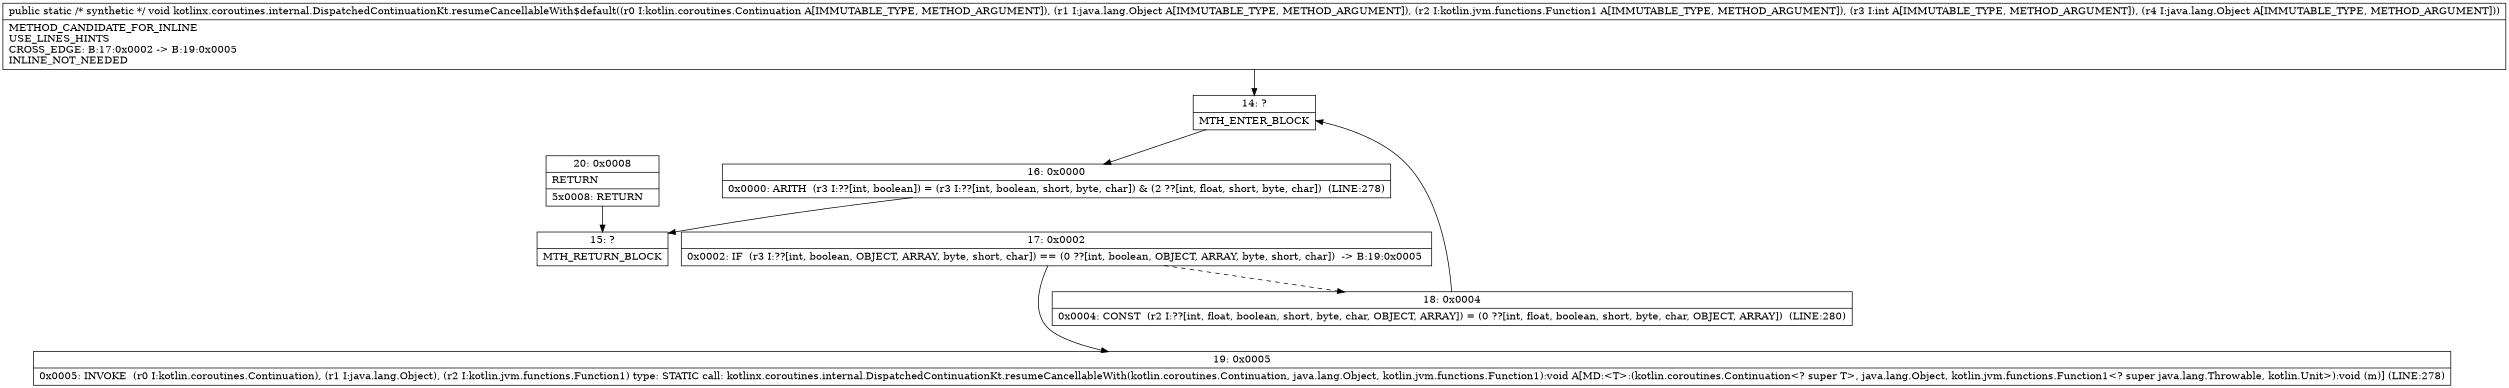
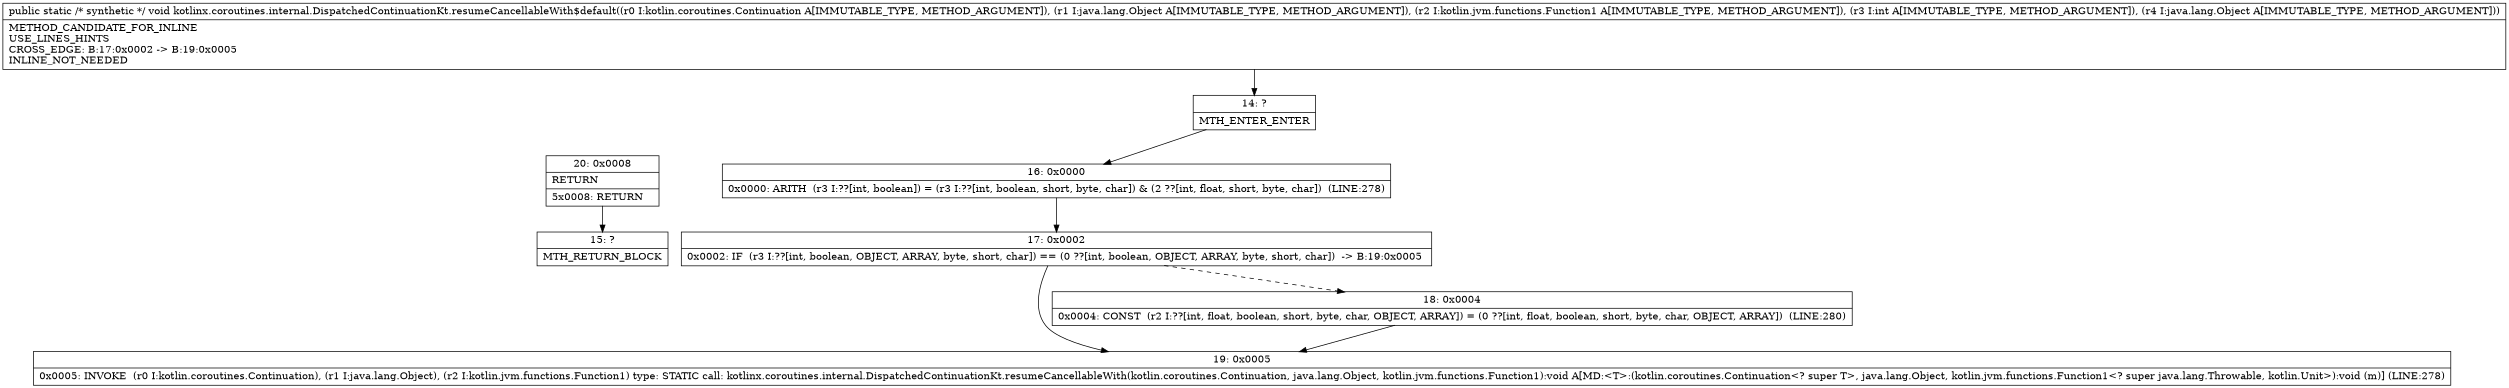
  digraph {
    node [shape=record]
-   n1 [label="{14\:\ ?|MTH_ENTER_BLOCK\l}"]
+   n1 [label="{14\:\ ?|MTH_ENTER_ENTER\l}"]
    n2 [label="{16\:\ 0x0000|0x0000: ARITH  (r3 I:??[int, boolean]) = (r3 I:??[int, boolean, short, byte, char]) & (2 ??[int, float, short, byte, char])  (LINE:278)\l}"]
    n3 [label="{17\:\ 0x0002|0x0002: IF  (r3 I:??[int, boolean, OBJECT, ARRAY, byte, short, char]) == (0 ??[int, boolean, OBJECT, ARRAY, byte, short, char])  \-\> B:19:0x0005 \l}"]
    n4 [label="{18\:\ 0x0004|0x0004: CONST  (r2 I:??[int, float, boolean, short, byte, char, OBJECT, ARRAY]) = (0 ??[int, float, boolean, short, byte, char, OBJECT, ARRAY])  (LINE:280)\l}"]
    n5 [label="{19\:\ 0x0005|0x0005: INVOKE  (r0 I:kotlin.coroutines.Continuation), (r1 I:java.lang.Object), (r2 I:kotlin.jvm.functions.Function1) type: STATIC call: kotlinx.coroutines.internal.DispatchedContinuationKt.resumeCancellableWith(kotlin.coroutines.Continuation, java.lang.Object, kotlin.jvm.functions.Function1):void A[MD:\<T\>:(kotlin.coroutines.Continuation\<? super T\>, java.lang.Object, kotlin.jvm.functions.Function1\<? super java.lang.Throwable, kotlin.Unit\>):void (m)] (LINE:278)\l}"]
    n6 [label="{20\:\ 0x0008|RETURN\l|5x0008: RETURN   \l}"]
    n7 [label="{15\:\ ?|MTH_RETURN_BLOCK\l}"]
    n8 [label="{public static \/* synthetic *\/ void kotlinx.coroutines.internal.DispatchedContinuationKt.resumeCancellableWith$default((r0 I:kotlin.coroutines.Continuation A[IMMUTABLE_TYPE, METHOD_ARGUMENT]), (r1 I:java.lang.Object A[IMMUTABLE_TYPE, METHOD_ARGUMENT]), (r2 I:kotlin.jvm.functions.Function1 A[IMMUTABLE_TYPE, METHOD_ARGUMENT]), (r3 I:int A[IMMUTABLE_TYPE, METHOD_ARGUMENT]), (r4 I:java.lang.Object A[IMMUTABLE_TYPE, METHOD_ARGUMENT]))  | METHOD_CANDIDATE_FOR_INLINE\lUSE_LINES_HINTS\lCROSS_EDGE: B:17:0x0002 \-\> B:19:0x0005\lINLINE_NOT_NEEDED\l}"]
    n1 -> n2
-   n2 -> n7
+   n2 -> n3
    n3 -> n4 [style=dashed]
    n3 -> n5
-   n4 -> n1
+   n4 -> n5
    n6 -> n7
    n8 -> n1
  }
